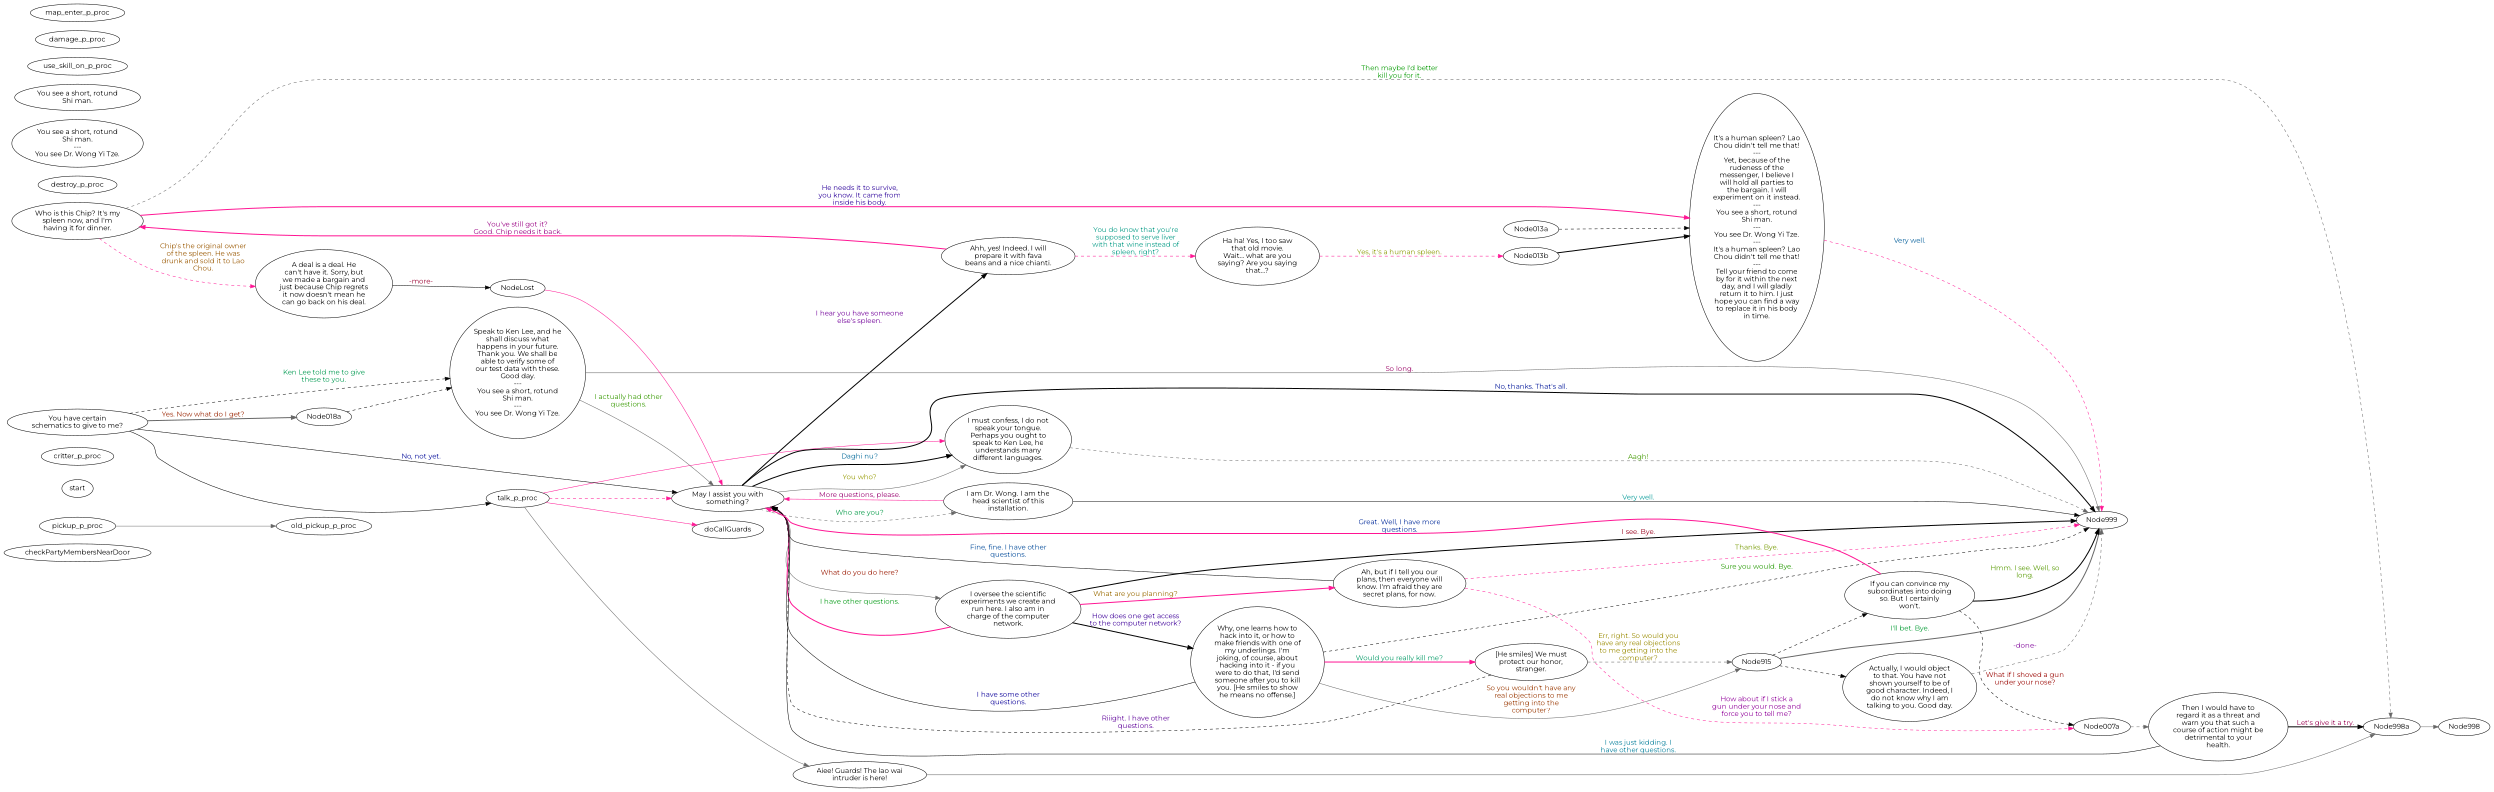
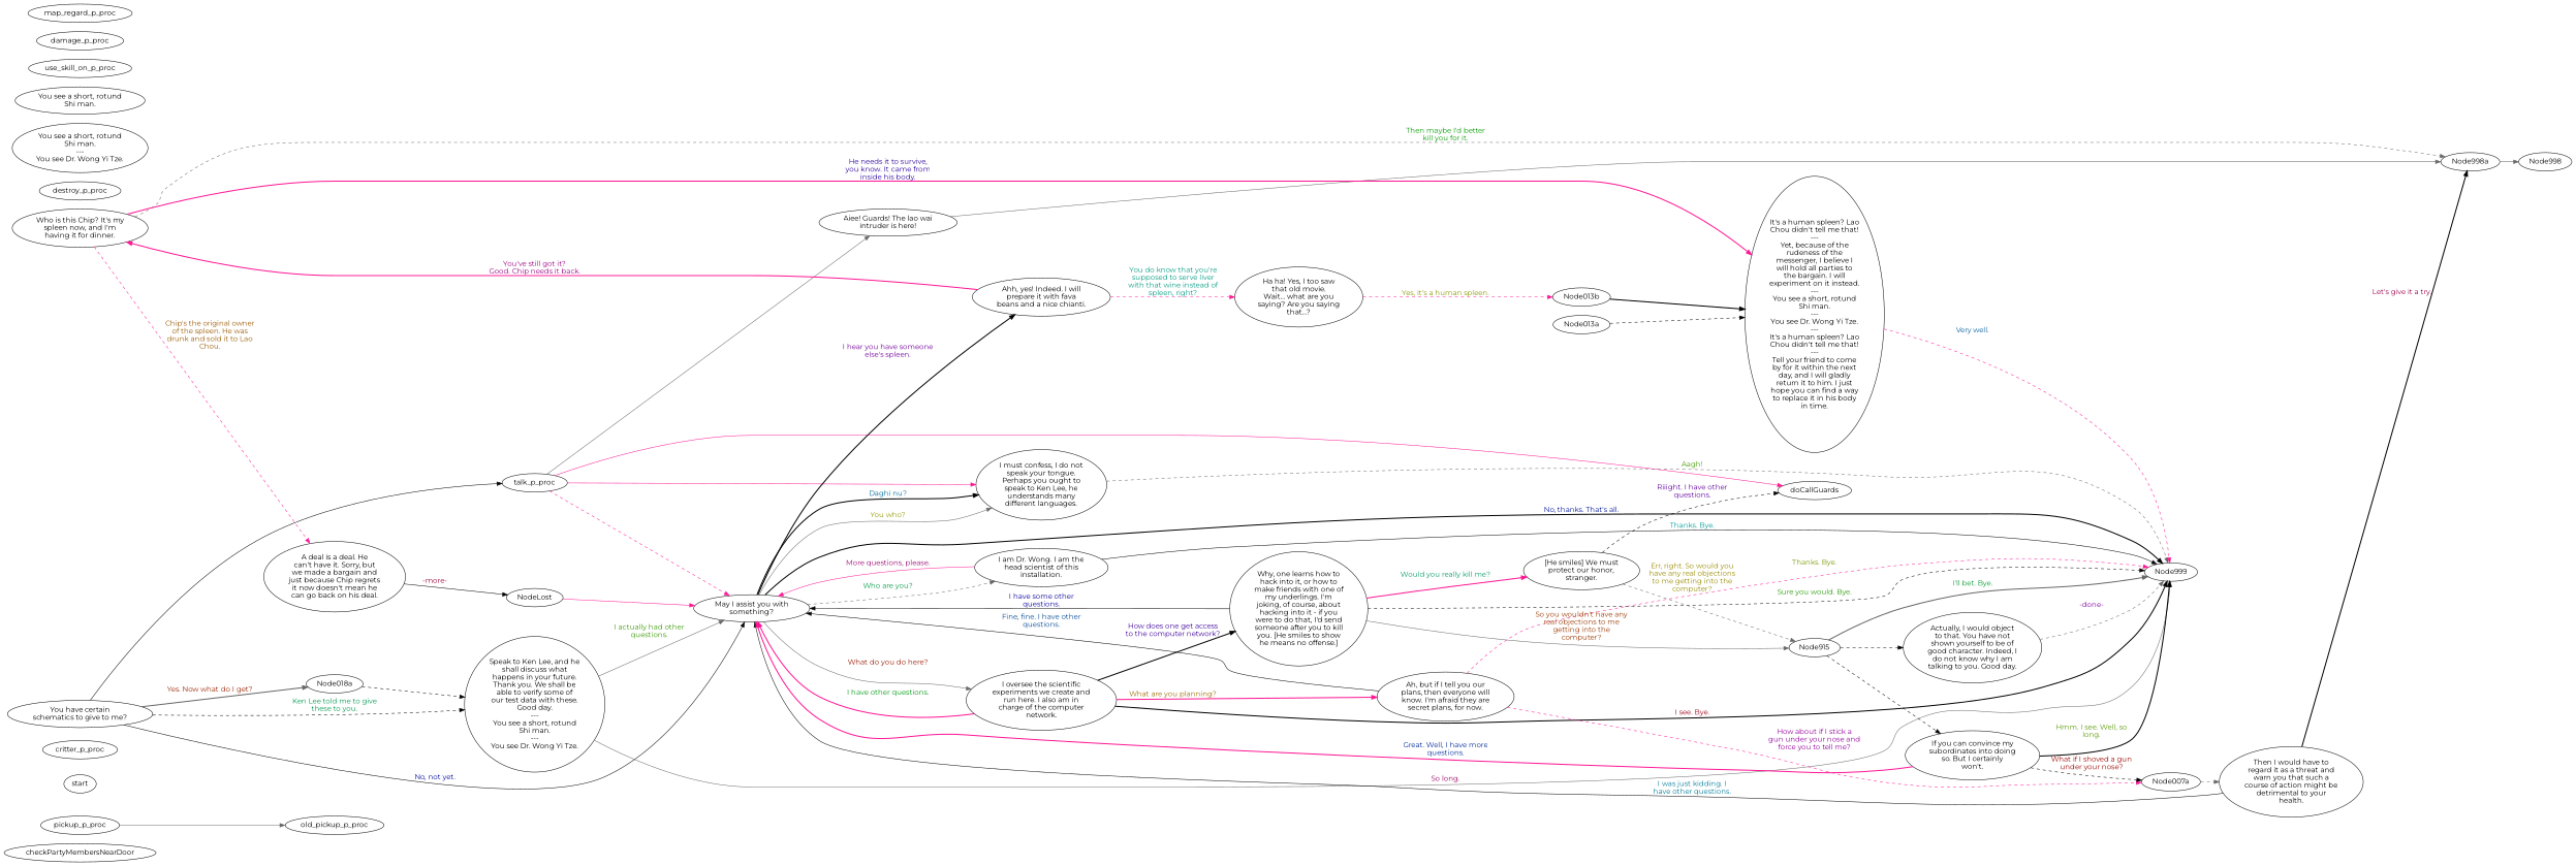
  digraph {
    fontname=Montserrat
    rankdir=LR
    node [color="#000000" fillcolor="#FFFFFF" fontname=Montserrat style=filled]
    edge [color=black fontname=Montserrat style=dashed]
    checkPartyMembersNearDoor
    pickup_p_proc
    old_pickup_p_proc
    start
    critter_p_proc
    n6 [label="Aiee! Guards! The lao wai\nintruder is here!"]
    talk_p_proc
    n8 [label="I must confess, I do not\nspeak your tongue.\nPerhaps you ought to\nspeak to Ken Lee, he\nunderstands many\ndifferent languages."]
    n9 [label="May I assist you with\nsomething?"]
    doCallGuards
    Node998a
    n12 [label="You have certain\nschematics to give to me?"]
    n13 [label="Speak to Ken Lee, and he\nshall discuss what\nhappens in your future.\nThank you. We shall be\nable to verify some of\nour test data with these.\nGood day.\n---\nYou see a short, rotund\nShi man.\n---\nYou see Dr. Wong Yi Tze."]
    Node018a
    Node999
    n16 [label="Ahh, yes! Indeed. I will\nprepare it with fava\nbeans and a nice chianti."]
    n17 [label="I am Dr. Wong. I am the\nhead scientist of this\ninstallation."]
    n18 [label="I oversee the scientific\nexperiments we create and\nrun here. I also am in\ncharge of the computer\nnetwork."]
    Node998
    n20 [label="Who is this Chip? It's my\nspleen now, and I'm\nhaving it for dinner."]
    n21 [label="Ha ha! Yes, I too saw\nthat old movie.\nWait... what are you\nsaying? Are you saying\nthat...?"]
    n22 [label="Ah, but if I tell you our\nplans, then everyone will\nknow. I'm afraid they are\nsecret plans, for now."]
    n23 [label="Why, one learns how to\nhack into it, or how to\nmake friends with one of\nmy underlings. I'm\njoking, of course, about\nhacking into it - if you\nwere to do that, I'd send\nsomeone after you to kill\nyou. [He smiles to show\nhe means no offense.]"]
    destroy_p_proc
    n25 [label="You see a short, rotund\nShi man.\n---\nYou see Dr. Wong Yi Tze."]
    n26 [label="You see a short, rotund\nShi man."]
    use_skill_on_p_proc
    damage_p_proc
-   map_enter_p_proc
+   map_enter_p_proc [label=map_regard_p_proc]
    n30 [label="A deal is a deal. He\ncan't have it. Sorry, but\nwe made a bargain and\njust because Chip regrets\nit now doesn't mean he\ncan go back on his deal."]
    n31 [label="It's a human spleen? Lao\nChou didn't tell me that!\n---\nYet, because of the\nrudeness of the\nmessenger, I believe I\nwill hold all parties to\nthe bargain. I will\nexperiment on it instead.\n---\nYou see a short, rotund\nShi man.\n---\nYou see Dr. Wong Yi Tze.\n---\nIt's a human spleen? Lao\nChou didn't tell me that!\n---\nTell your friend to come\nby for it within the next\nday, and I will gladly\nreturn it to him. I just\nhope you can find a way\nto replace it in his body\nin time."]
    Node013b
    Node007a
    n34 [label="[He smiles] We must\nprotect our honor,\nstranger."]
    Node915
    n36 [label="Then I would have to\nregard it as a threat and\nwarn you that such a\ncourse of action might be\ndetrimental to your\nhealth."]
    n37 [label="If you can convince my\nsubordinates into doing\nso. But I certainly\nwon't."]
    n38 [label="Actually, I would object\nto that. You have not\nshown yourself to be of\ngood character. Indeed, I\ndo not know why I am\ntalking to you. Good day."]
    NodeLost
    Node013a
    pickup_p_proc -> old_pickup_p_proc [color=gray40 style=solid]
    n6 -> Node998a [color=gray40 style=solid]
    talk_p_proc -> n6 [color=gray40 style=solid]
    talk_p_proc -> n8 [color=deeppink style=solid]
    talk_p_proc -> n9 [color=deeppink]
    talk_p_proc -> doCallGuards [color=deeppink style=solid]
    n8 -> Node999 [color=gray40 fontcolor="#429900" label="Aagh!"]
    n9 -> n8 [fontcolor="#006899" label="Daghi nu?" style=bold]
    n9 -> n8 [color=gray40 fontcolor="#959900" label="You who?" style=solid]
    n9 -> Node999 [fontcolor="#001599" label="No, thanks. That's all." style=bold]
    n9 -> n16 [fontcolor="#710099" label="I hear you have someone\nelse's spleen." style=bold]
    n9 -> n17 [color=gray40 fontcolor="#009944" label="Who are you?"]
    n9 -> n18 [color=gray40 fontcolor="#991700" label="What do you do here?" style=solid]
    Node998a -> Node998 [color=gray40 style=solid]
    n12 -> talk_p_proc [style=solid]
    n12 -> n9 [fontcolor="#000999" label="No, not yet." style=solid]
    n12 -> n13 [fontcolor="#009950" label="Ken Lee told me to give\nthese to you."]
    n12 -> Node018a [color=gray40 fontcolor="#992300" label="Yes. Now what do I get?" style=bold]
    n13 -> n9 [color=gray40 fontcolor="#369900" label="I actually had other\nquestions." style=solid]
    n13 -> Node999 [color=gray40 fontcolor="#990063" label="So long." style=solid]
    Node018a -> n13
    n16 -> n20 [color=deeppink fontcolor="#990082" label="You've still got it?\nGood. Chip needs it back." style=bold]
    n16 -> n21 [color=deeppink fontcolor="#009983" label="You do know that you're\nsupposed to serve liver\nwith that wine instead of\nspleen, right?"]
    n17 -> n9 [color=deeppink fontcolor="#99006F" label="More questions, please." style=solid]
-   n17 -> Node999 [fontcolor="#009997" label="Very well." style=solid]
+   n17 -> Node999 [fontcolor="#009997" label="Thanks. Bye." style=solid]
    n18 -> n9 [color=deeppink fontcolor="#009911" label="I have other questions." style=bold]
    n18 -> Node999 [fontcolor="#99001C" label="I see. Bye." style=bold]
    n18 -> n22 [color=deeppink fontcolor="#996A00" label="What are you planning?" style=bold]
    n18 -> n23 [fontcolor="#3D0099" label="How does one get access\nto the computer network?" style=bold]
    n20 -> Node998a [color=gray40 fontcolor="#039900" label="Then maybe I'd better\nkill you for it."]
    n20 -> n30 [color=deeppink fontcolor="#995700" label="Chip's the original owner\nof the spleen. He was\ndrunk and sold it to Lao\nChou."]
    n20 -> n31 [color=deeppink fontcolor="#2A0099" label="He needs it to survive,\nyou know. It came from\ninside his body." style=bold]
    n21 -> Node013b [color=deeppink fontcolor="#899900" label="Yes, it's a human spleen."]
    n22 -> n9 [fontcolor="#004999" label="Fine, fine. I have other\nquestions." style=solid]
    n22 -> Node999 [color=deeppink fontcolor="#759900" label="Thanks. Bye."]
    n22 -> Node007a [color=deeppink fontcolor="#900099" label="How about if I stick a\ngun under your nose and\nforce you to tell me?"]
    n23 -> n9 [fontcolor="#0A0099" label="I have some other\nquestions." style=solid]
    n23 -> Node999 [fontcolor="#229900" label="Sure you would. Bye."]
    n23 -> n34 [color=deeppink fontcolor="#009964" label="Would you really kill me?" style=bold]
    n23 -> Node915 [color=gray40 fontcolor="#993700" label="So you wouldn't have any\nreal objections to me\ngetting into the\ncomputer?" style=solid]
    n30 -> NodeLost [fontcolor="#99002F" label="-more-" style=solid]
    n31 -> Node999 [color=deeppink fontcolor="#005C99" label="Very well."]
    Node013b -> n31 [style=bold]
    Node007a -> n36 [color=gray40]
-   n34 -> n9 [fontcolor="#5D0099" label="Riiight. I have other\nquestions."]
+   n34 -> doCallGuards [fontcolor="#5D0099" label="Riiight. I have other\nquestions."]
    n34 -> Node915 [color=gray40 fontcolor="#998A00" label="Err, right. So would you\nhave any real objections\nto me getting into the\ncomputer?"]
    Node915 -> Node999 [color=gray40 fontcolor="#009930" label="I'll bet. Bye." style=bold]
    Node915 -> n37
    Node915 -> n38
    n36 -> n9 [fontcolor="#007C99" label="I was just kidding. I\nhave other questions." style=solid]
    n36 -> Node998a [fontcolor="#99004F" label="Let's give it a try." style=bold]
    n37 -> n9 [color=deeppink fontcolor="#002999" label="Great. Well, I have more\nquestions." style=bold]
    n37 -> Node999 [fontcolor="#569900" label="Hmm. I see. Well, so\nlong." style=bold]
    n37 -> Node007a [fontcolor="#990400" label="What if I shoved a gun\nunder your nose?"]
    n38 -> Node999 [color=gray40 fontcolor="#7D0099" label="-done-"]
    NodeLost -> n9 [color=deeppink style=solid]
    Node013a -> n31
  }
